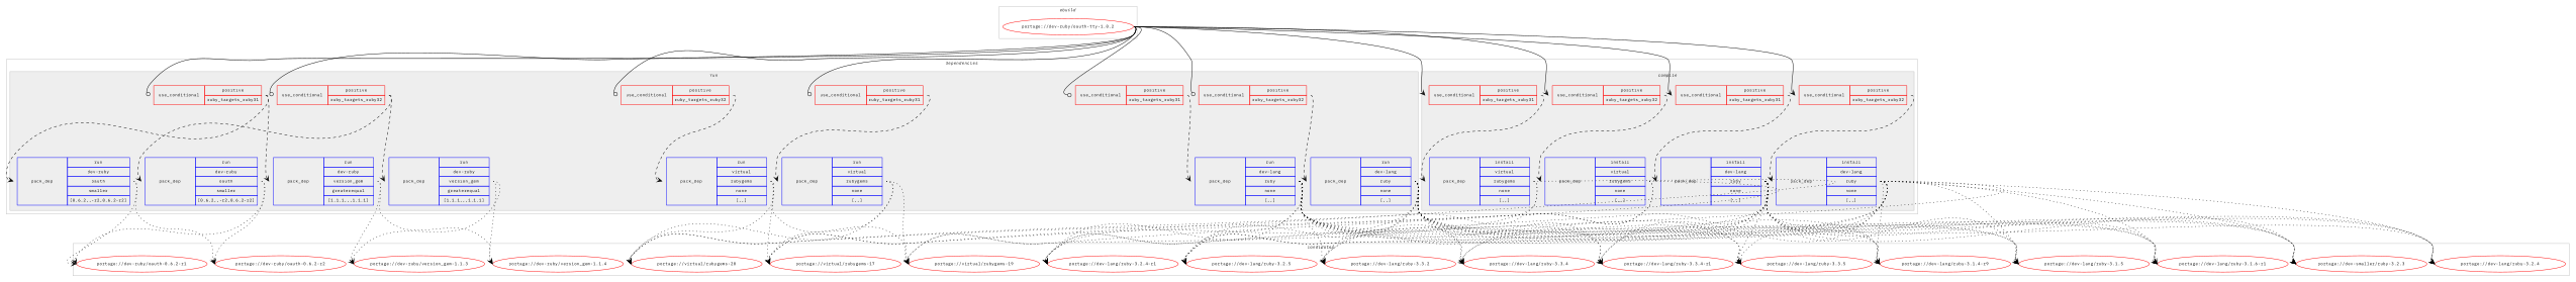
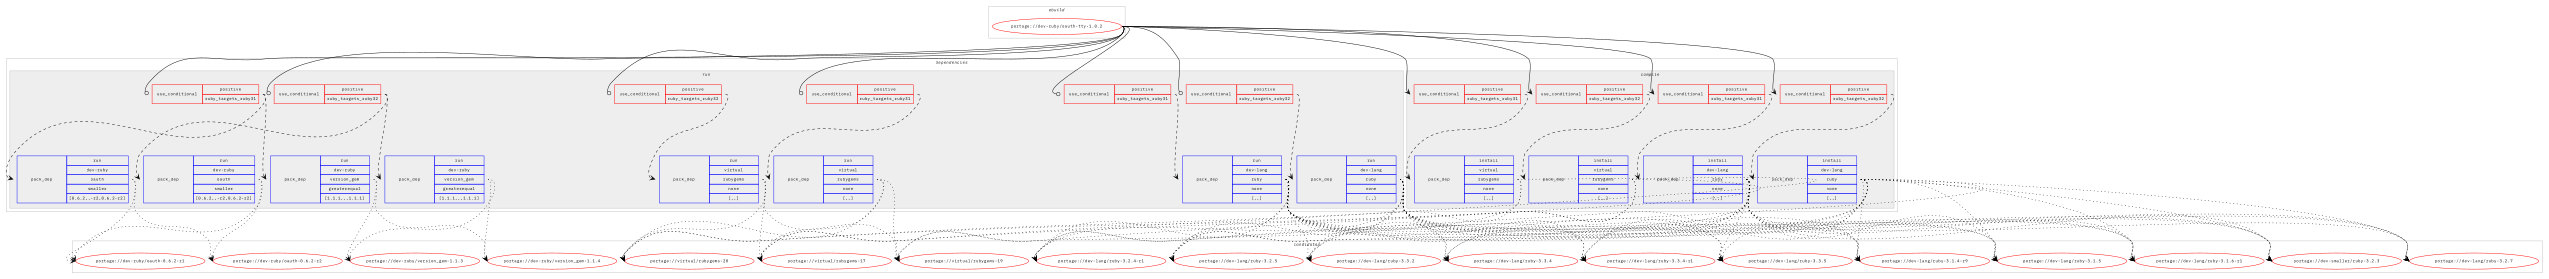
  digraph {
    compound=true
    concentrate=true
    fontname="IBM Plex Mono"
    fontsize=10
    newrank=true
    rankdir=TB
    ranksep=1.5
    node [color=red fontname="IBM Plex Mono" fontsize=10 shape=none]
    edge [arrowhead=vee fontname="IBM Plex Mono" headport=w style=dotted tailport=e weight=100]
    n1 [label="portage://dev-ruby/oauth-tty-1.0.2" width=4 shape=""]
    n2 [color=blue label=<<TABLE BORDER="0" CELLBORDER="1" CELLSPACING="0" CELLPADDING="4" WIDTH="220"><TR><TD ROWSPAN="6" CELLPADDING="30">pack_dep</TD></TR><TR><TD WIDTH="110">install</TD></TR><TR><TD>dev-lang</TD></TR><TR><TD>ruby</TD></TR><TR><TD>none</TD></TR><TR><TD>[,,]</TD></TR></TABLE>>]
    n3 [label=<<TABLE BORDER="0" CELLBORDER="1" CELLSPACING="0" CELLPADDING="4"><TR><TD ROWSPAN="3" CELLPADDING="10">use_conditional</TD></TR><TR><TD>positive</TD></TR><TR><TD>ruby_targets_ruby31</TD></TR></TABLE>>]
    n4 [color=blue label=<<TABLE BORDER="0" CELLBORDER="1" CELLSPACING="0" CELLPADDING="4" WIDTH="220"><TR><TD ROWSPAN="6" CELLPADDING="30">pack_dep</TD></TR><TR><TD WIDTH="110">install</TD></TR><TR><TD>virtual</TD></TR><TR><TD>rubygems</TD></TR><TR><TD>none</TD></TR><TR><TD>[,,]</TD></TR></TABLE>>]
    n5 [label=<<TABLE BORDER="0" CELLBORDER="1" CELLSPACING="0" CELLPADDING="4"><TR><TD ROWSPAN="3" CELLPADDING="10">use_conditional</TD></TR><TR><TD>positive</TD></TR><TR><TD>ruby_targets_ruby31</TD></TR></TABLE>>]
    n6 [color=blue label=<<TABLE BORDER="0" CELLBORDER="1" CELLSPACING="0" CELLPADDING="4" WIDTH="220"><TR><TD ROWSPAN="6" CELLPADDING="30">pack_dep</TD></TR><TR><TD WIDTH="110">install</TD></TR><TR><TD>dev-lang</TD></TR><TR><TD>ruby</TD></TR><TR><TD>none</TD></TR><TR><TD>[,,]</TD></TR></TABLE>>]
    n7 [label=<<TABLE BORDER="0" CELLBORDER="1" CELLSPACING="0" CELLPADDING="4"><TR><TD ROWSPAN="3" CELLPADDING="10">use_conditional</TD></TR><TR><TD>positive</TD></TR><TR><TD>ruby_targets_ruby32</TD></TR></TABLE>>]
    n8 [color=blue label=<<TABLE BORDER="0" CELLBORDER="1" CELLSPACING="0" CELLPADDING="4" WIDTH="220"><TR><TD ROWSPAN="6" CELLPADDING="30">pack_dep</TD></TR><TR><TD WIDTH="110">install</TD></TR><TR><TD>virtual</TD></TR><TR><TD>rubygems</TD></TR><TR><TD>none</TD></TR><TR><TD>[,,]</TD></TR></TABLE>>]
    n9 [label=<<TABLE BORDER="0" CELLBORDER="1" CELLSPACING="0" CELLPADDING="4"><TR><TD ROWSPAN="3" CELLPADDING="10">use_conditional</TD></TR><TR><TD>positive</TD></TR><TR><TD>ruby_targets_ruby32</TD></TR></TABLE>>]
    n10 [color=blue label=<<TABLE BORDER="0" CELLBORDER="1" CELLSPACING="0" CELLPADDING="4" WIDTH="220"><TR><TD ROWSPAN="6" CELLPADDING="30">pack_dep</TD></TR><TR><TD WIDTH="110">run</TD></TR><TR><TD>dev-lang</TD></TR><TR><TD>ruby</TD></TR><TR><TD>none</TD></TR><TR><TD>[,,]</TD></TR></TABLE>>]
    n11 [label=<<TABLE BORDER="0" CELLBORDER="1" CELLSPACING="0" CELLPADDING="4"><TR><TD ROWSPAN="3" CELLPADDING="10">use_conditional</TD></TR><TR><TD>positive</TD></TR><TR><TD>ruby_targets_ruby31</TD></TR></TABLE>>]
    n12 [color=blue label=<<TABLE BORDER="0" CELLBORDER="1" CELLSPACING="0" CELLPADDING="4" WIDTH="220"><TR><TD ROWSPAN="6" CELLPADDING="30">pack_dep</TD></TR><TR><TD WIDTH="110">run</TD></TR><TR><TD>dev-ruby</TD></TR><TR><TD>version_gem</TD></TR><TR><TD>greaterequal</TD></TR><TR><TD>[1.1.1,,,1.1.1]</TD></TR></TABLE>>]
    n13 [color=blue label=<<TABLE BORDER="0" CELLBORDER="1" CELLSPACING="0" CELLPADDING="4" WIDTH="220"><TR><TD ROWSPAN="6" CELLPADDING="30">pack_dep</TD></TR><TR><TD WIDTH="110">run</TD></TR><TR><TD>dev-ruby</TD></TR><TR><TD>oauth</TD></TR><TR><TD>smaller</TD></TR><TR><TD>[0.6.2,,-r2,0.6.2-r2]</TD></TR></TABLE>>]
    n14 [label=<<TABLE BORDER="0" CELLBORDER="1" CELLSPACING="0" CELLPADDING="4"><TR><TD ROWSPAN="3" CELLPADDING="10">use_conditional</TD></TR><TR><TD>positive</TD></TR><TR><TD>ruby_targets_ruby31</TD></TR></TABLE>>]
    n15 [color=blue label=<<TABLE BORDER="0" CELLBORDER="1" CELLSPACING="0" CELLPADDING="4" WIDTH="220"><TR><TD ROWSPAN="6" CELLPADDING="30">pack_dep</TD></TR><TR><TD WIDTH="110">run</TD></TR><TR><TD>virtual</TD></TR><TR><TD>rubygems</TD></TR><TR><TD>none</TD></TR><TR><TD>[,,]</TD></TR></TABLE>>]
    n16 [label=<<TABLE BORDER="0" CELLBORDER="1" CELLSPACING="0" CELLPADDING="4"><TR><TD ROWSPAN="3" CELLPADDING="10">use_conditional</TD></TR><TR><TD>positive</TD></TR><TR><TD>ruby_targets_ruby31</TD></TR></TABLE>>]
    n17 [color=blue label=<<TABLE BORDER="0" CELLBORDER="1" CELLSPACING="0" CELLPADDING="4" WIDTH="220"><TR><TD ROWSPAN="6" CELLPADDING="30">pack_dep</TD></TR><TR><TD WIDTH="110">run</TD></TR><TR><TD>dev-lang</TD></TR><TR><TD>ruby</TD></TR><TR><TD>none</TD></TR><TR><TD>[,,]</TD></TR></TABLE>>]
    n18 [label=<<TABLE BORDER="0" CELLBORDER="1" CELLSPACING="0" CELLPADDING="4"><TR><TD ROWSPAN="3" CELLPADDING="10">use_conditional</TD></TR><TR><TD>positive</TD></TR><TR><TD>ruby_targets_ruby32</TD></TR></TABLE>>]
    n19 [color=blue label=<<TABLE BORDER="0" CELLBORDER="1" CELLSPACING="0" CELLPADDING="4" WIDTH="220"><TR><TD ROWSPAN="6" CELLPADDING="30">pack_dep</TD></TR><TR><TD WIDTH="110">run</TD></TR><TR><TD>dev-ruby</TD></TR><TR><TD>version_gem</TD></TR><TR><TD>greaterequal</TD></TR><TR><TD>[1.1.1,,,1.1.1]</TD></TR></TABLE>>]
    n20 [color=blue label=<<TABLE BORDER="0" CELLBORDER="1" CELLSPACING="0" CELLPADDING="4" WIDTH="220"><TR><TD ROWSPAN="6" CELLPADDING="30">pack_dep</TD></TR><TR><TD WIDTH="110">run</TD></TR><TR><TD>dev-ruby</TD></TR><TR><TD>oauth</TD></TR><TR><TD>smaller</TD></TR><TR><TD>[0.6.2,,-r2,0.6.2-r2]</TD></TR></TABLE>>]
    n21 [label=<<TABLE BORDER="0" CELLBORDER="1" CELLSPACING="0" CELLPADDING="4"><TR><TD ROWSPAN="3" CELLPADDING="10">use_conditional</TD></TR><TR><TD>positive</TD></TR><TR><TD>ruby_targets_ruby32</TD></TR></TABLE>>]
    n22 [color=blue label=<<TABLE BORDER="0" CELLBORDER="1" CELLSPACING="0" CELLPADDING="4" WIDTH="220"><TR><TD ROWSPAN="6" CELLPADDING="30">pack_dep</TD></TR><TR><TD WIDTH="110">run</TD></TR><TR><TD>virtual</TD></TR><TR><TD>rubygems</TD></TR><TR><TD>none</TD></TR><TR><TD>[,,]</TD></TR></TABLE>>]
    n23 [label=<<TABLE BORDER="0" CELLBORDER="1" CELLSPACING="0" CELLPADDING="4"><TR><TD ROWSPAN="3" CELLPADDING="10">use_conditional</TD></TR><TR><TD>positive</TD></TR><TR><TD>ruby_targets_ruby32</TD></TR></TABLE>>]
    n24 [label="portage://dev-lang/ruby-3.3.5" width=4 shape=""]
    n25 [label="portage://dev-lang/ruby-3.3.4-r1" width=4 shape=""]
    n26 [label="portage://dev-lang/ruby-3.3.4" width=4 shape=""]
    n27 [label="portage://dev-lang/ruby-3.3.2" width=4 shape=""]
    n28 [label="portage://dev-lang/ruby-3.2.5" width=4 shape=""]
    n29 [label="portage://dev-lang/ruby-3.2.4-r1" width=4 shape=""]
-   n30 [label="portage://dev-lang/ruby-3.2.4" width=4 shape=""]
+   n30 [label="portage://dev-lang/ruby-3.2.7" width=4 shape=""]
    n31 [label="portage://dev-smaller/ruby-3.2.3" width=4 shape=""]
    n32 [label="portage://dev-lang/ruby-3.1.6-r1" width=4 shape=""]
    n33 [label="portage://dev-lang/ruby-3.1.5" width=4 shape=""]
    n34 [label="portage://dev-lang/ruby-3.1.4-r9" width=4 shape=""]
    n35 [label="portage://virtual/rubygems-20" width=4 shape=""]
    n36 [label="portage://virtual/rubygems-19" width=4 shape=""]
    n37 [label="portage://virtual/rubygems-17" width=4 shape=""]
    n38 [label="portage://dev-ruby/version_gem-1.1.4" width=4 shape=""]
    n39 [label="portage://dev-ruby/version_gem-1.1.3" width=4 shape=""]
    n40 [label="portage://dev-ruby/oauth-0.6.2-r2" width=4 shape=""]
    n41 [label="portage://dev-ruby/oauth-0.6.2-r1" width=4 shape=""]
    subgraph cluster_1 {
      color=gray
      label=<<i>ebuild</i>>
      n1
    }
    subgraph cluster_2 {
      color=gray
      label=<<i>dependencies</i>>
      subgraph cluster_3 {
        color=gray
        fillcolor="#eeeeee"
        label=<<i>compile</i>>
        style=filled
        subgraph sub_4 {
          color=gray
          fillcolor="#eeeeee"
          label=<<i>compile</i>>
          style=filled
          n3
          subgraph sub_5 {
            color=gray
            fillcolor="#eeeeee"
            label=<<i>compile</i>>
            style=filled
            n2
          }
        }
        subgraph sub_6 {
          color=gray
          fillcolor="#eeeeee"
          label=<<i>compile</i>>
          style=filled
          n5
          subgraph sub_7 {
            color=gray
            fillcolor="#eeeeee"
            label=<<i>compile</i>>
            style=filled
            n4
          }
        }
        subgraph sub_8 {
          color=gray
          fillcolor="#eeeeee"
          label=<<i>compile</i>>
          style=filled
          n7
          subgraph sub_9 {
            color=gray
            fillcolor="#eeeeee"
            label=<<i>compile</i>>
            style=filled
            n6
          }
        }
        subgraph sub_10 {
          color=gray
          fillcolor="#eeeeee"
          label=<<i>compile</i>>
          style=filled
          n9
          subgraph sub_11 {
            color=gray
            fillcolor="#eeeeee"
            label=<<i>compile</i>>
            style=filled
            n8
          }
        }
      }
      subgraph cluster_12 {
        color=gray
        fillcolor="#eeeeee"
        label=<<i>compile and run</i>>
        style=filled
      }
      subgraph cluster_13 {
        color=gray
        fillcolor="#eeeeee"
        label=<<i>run</i>>
        style=filled
        subgraph sub_14 {
          color=gray
          fillcolor="#eeeeee"
          label=<<i>run</i>>
          style=filled
          n11
          subgraph sub_15 {
            color=gray
            fillcolor="#eeeeee"
            label=<<i>run</i>>
            style=filled
            n10
          }
        }
        subgraph sub_16 {
          color=gray
          fillcolor="#eeeeee"
          label=<<i>run</i>>
          style=filled
          n14
          subgraph sub_17 {
            color=gray
            fillcolor="#eeeeee"
            label=<<i>run</i>>
            style=filled
            n12
          }
          subgraph sub_18 {
            color=gray
            fillcolor="#eeeeee"
            label=<<i>run</i>>
            style=filled
            n13
          }
        }
        subgraph sub_19 {
          color=gray
          fillcolor="#eeeeee"
          label=<<i>run</i>>
          style=filled
          n16
          subgraph sub_20 {
            color=gray
            fillcolor="#eeeeee"
            label=<<i>run</i>>
            style=filled
            n15
          }
        }
        subgraph sub_21 {
          color=gray
          fillcolor="#eeeeee"
          label=<<i>run</i>>
          style=filled
          n18
          subgraph sub_22 {
            color=gray
            fillcolor="#eeeeee"
            label=<<i>run</i>>
            style=filled
            n17
          }
        }
        subgraph sub_23 {
          color=gray
          fillcolor="#eeeeee"
          label=<<i>run</i>>
          style=filled
          n21
          subgraph sub_24 {
            color=gray
            fillcolor="#eeeeee"
            label=<<i>run</i>>
            style=filled
            n19
          }
          subgraph sub_25 {
            color=gray
            fillcolor="#eeeeee"
            label=<<i>run</i>>
            style=filled
            n20
          }
        }
        subgraph sub_26 {
          color=gray
          fillcolor="#eeeeee"
          label=<<i>run</i>>
          style=filled
          n23
          subgraph sub_27 {
            color=gray
            fillcolor="#eeeeee"
            label=<<i>run</i>>
            style=filled
            n22
          }
        }
      }
    }
    subgraph cluster_28 {
      color=gray
      label=<<i>candidates</i>>
      rank=same
      subgraph sub_29 {
        color=black
        label=<<i>candidates</i>>
        nodesep=1
        rank=same
        n40
        n41
      }
      subgraph sub_30 {
        color=black
        label=<<i>candidates</i>>
        nodesep=1
        rank=same
        n24
        n25
        n26
        n27
        n28
        n29
        n30
        n31
        n32
        n33
        n34
      }
      subgraph sub_31 {
        color=black
        label=<<i>candidates</i>>
        nodesep=1
        rank=same
        n24
        n25
        n26
        n27
        n28
        n29
        n30
        n31
        n32
        n33
        n34
      }
      subgraph sub_32 {
        color=black
        label=<<i>candidates</i>>
        nodesep=1
        rank=same
        n35
        n36
        n37
      }
      subgraph sub_33 {
        color=black
        label=<<i>candidates</i>>
        nodesep=1
        rank=same
        n35
        n36
        n37
      }
      subgraph sub_34 {
        color=black
        label=<<i>candidates</i>>
        nodesep=1
        rank=same
        n24
        n25
        n26
        n27
        n28
        n29
        n30
        n31
        n32
        n33
        n34
      }
      subgraph sub_35 {
        color=black
        label=<<i>candidates</i>>
        nodesep=1
        rank=same
        n38
        n39
      }
      subgraph sub_36 {
        color=black
        label=<<i>candidates</i>>
        nodesep=1
        rank=same
        n40
        n41
      }
      subgraph sub_37 {
        color=black
        label=<<i>candidates</i>>
        nodesep=1
        rank=same
        n35
        n36
        n37
      }
      subgraph sub_38 {
        color=black
        label=<<i>candidates</i>>
        nodesep=1
        rank=same
        n24
        n25
        n26
        n27
        n28
        n29
        n30
        n31
        n32
        n33
        n34
      }
      subgraph sub_39 {
        color=black
        label=<<i>candidates</i>>
        nodesep=1
        rank=same
        n38
        n39
      }
      subgraph sub_40 {
        color=black
        label=<<i>candidates</i>>
        nodesep=1
        rank=same
        n35
        n36
        n37
      }
    }
    n1 -> n3 [style=solid weight=20]
    n1 -> n5 [style=solid weight=20]
    n1 -> n7 [style=solid weight=20]
    n1 -> n9 [style=solid weight=20]
    n1 -> n11 [arrowhead=odot style=solid weight=20]
    n1 -> n14 [arrowhead=odot style=solid weight=20]
    n1 -> n16 [arrowhead=odot style=solid weight=20]
    n1 -> n18 [arrowhead=odot style=solid weight=20]
    n1 -> n21 [arrowhead=odot style=solid weight=20]
    n1 -> n23 [arrowhead=odot style=solid weight=20]
    n2 -> n24
    n2 -> n25
    n2 -> n26
    n2 -> n27
    n2 -> n28
    n2 -> n29
    n2 -> n30
    n2 -> n31
    n2 -> n32
    n2 -> n33
    n2 -> n34
    n3 -> n2 [style=dashed weight=20]
    n4 -> n35
    n4 -> n36
    n4 -> n37
    n5 -> n4 [style=dashed weight=20]
    n6 -> n24
    n6 -> n25
    n6 -> n26
    n6 -> n27
    n6 -> n28
    n6 -> n29
    n6 -> n30
    n6 -> n31
    n6 -> n32
    n6 -> n33
    n6 -> n34
    n7 -> n6 [style=dashed weight=20]
    n8 -> n35
    n8 -> n36
    n8 -> n37
    n9 -> n8 [style=dashed weight=20]
    n10 -> n24
    n10 -> n25
    n10 -> n26
    n10 -> n27
    n10 -> n28
    n10 -> n29
    n10 -> n30
    n10 -> n31
    n10 -> n32
    n10 -> n33
    n10 -> n34
    n11 -> n10 [style=dashed weight=20]
    n12 -> n38
    n12 -> n39
    n13 -> n40
    n13 -> n41
    n14 -> n12 [style=dashed weight=20]
    n14 -> n13 [style=dashed weight=20]
    n15 -> n35
    n15 -> n36
    n15 -> n37
    n16 -> n15 [style=dashed weight=20]
    n17 -> n24
    n17 -> n25
    n17 -> n26
    n17 -> n27
    n17 -> n28
    n17 -> n29
    n17 -> n30
    n17 -> n31
    n17 -> n32
    n17 -> n33
    n17 -> n34
    n18 -> n17 [style=dashed weight=20]
    n19 -> n38
    n19 -> n39
    n20 -> n40
    n20 -> n41
    n21 -> n19 [style=dashed weight=20]
    n21 -> n20 [style=dashed weight=20]
    n22 -> n35
    n22 -> n36
    n22 -> n37
    n23 -> n22 [style=dashed weight=20]
  }
